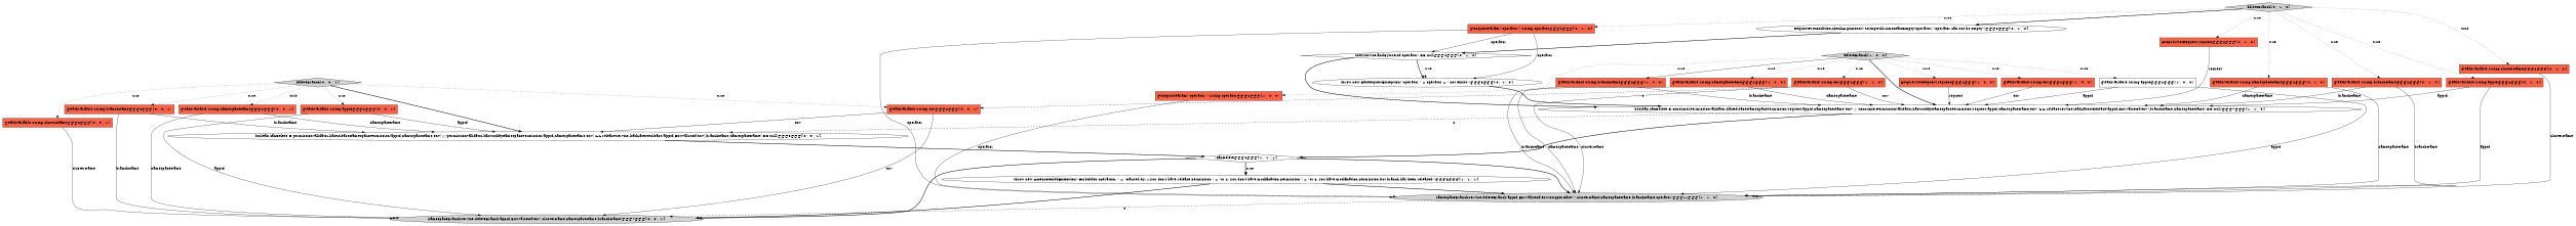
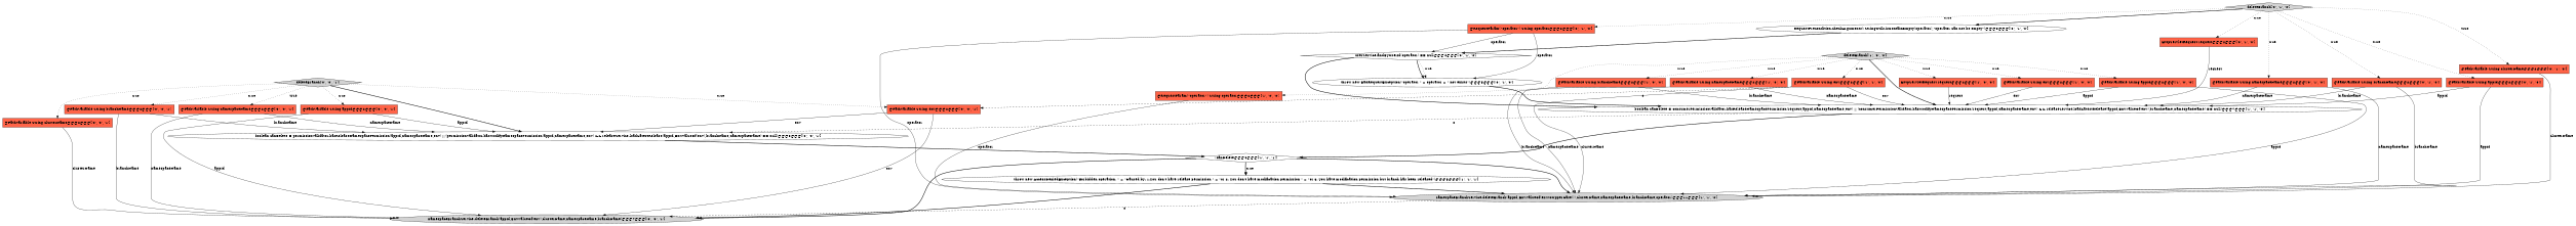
  digraph {
    node [fillcolor=tomato shape=box style=filled]
    edge [style=solid]
    n1 [label="@PathVariable String env@@@2@@@['1', '1', '0']"]
    n2 [label="@PathVariable String env@@@2@@@['0', '0', '1']"]
    n3 [fillcolor=white label="boolean canDelete = consumerPermissionValidator.hasReleaseNamespacePermission(request,appId,namespaceName,env) || (consumerPermissionValidator.hasModifyNamespacePermission(request,appId,namespaceName,env) && releaseService.loadLatestRelease(appId,Env.valueOf(env),branchName,namespaceName) == null)@@@7@@@['1', '1', '0']" shape=ellipse]
    n4 [fillcolor=lightgray label="namespaceBranchService.deleteBranch(appId,Env.valueOf(env.toUpperCase()),clusterName,namespaceName,branchName,operator)@@@11@@@['1', '1', '0']" shape=ellipse]
    n5 [fillcolor=white label="boolean canDelete = permissionValidator.hasReleaseNamespacePermission(appId,namespaceName,env) || (permissionValidator.hasModifyNamespacePermission(appId,namespaceName,env) && releaseService.loadLatestRelease(appId,Env.valueOf(env),branchName,namespaceName) == null)@@@3@@@['0', '0', '1']" shape=ellipse]
    n6 [fillcolor=lightgray label="namespaceBranchService.deleteBranch(appId,Env.valueOf(env),clusterName,namespaceName,branchName)@@@7@@@['0', '0', '1']" shape=ellipse]
    n7 [fillcolor=white label="!canDelete@@@4@@@['1', '1', '1']" shape=diamond]
    n8 [label="@PathVariable String branchName@@@2@@@['1', '0', '0']"]
    n9 [label="HttpServletRequest request@@@2@@@['1', '0', '0']"]
    n10 [fillcolor=lightgray label="deleteBranch['1', '0', '0']" shape=diamond]
    n11 [label="@PathVariable String env@@@2@@@['1', '0', '0']"]
-   n12 [fillcolor=white label="@PathVariable String appId@@@2@@@['1', '0', '0']"]
+   n12 [label="@PathVariable String appId@@@2@@@['1', '0', '0']"]
    n13 [label="@RequestParam(\"operator\") String operator@@@2@@@['1', '0', '0']"]
    n14 [label="@PathVariable String namespaceName@@@2@@@['1', '0', '0']"]
    n15 [fillcolor=white label="throw new BadRequestException(\"operator \" + operator + \" not exists\")@@@5@@@['0', '1', '0']" shape=ellipse]
    n16 [label="HttpServletRequest request@@@2@@@['0', '1', '0']"]
    n17 [label="@PathVariable String branchName@@@2@@@['0', '0', '1']"]
    n18 [fillcolor=white label="RequestPrecondition.checkArguments(!StringUtils.isContainEmpty(operator),\"operator can not be empty\")@@@3@@@['0', '1', '0']" shape=ellipse]
    n19 [fillcolor=white label="userService.findByUserId(operator) == null@@@4@@@['0', '1', '0']" shape=diamond]
    n20 [fillcolor=lightgray label="deleteBranch['0', '1', '0']" shape=diamond]
    n21 [label="@PathVariable String namespaceName@@@2@@@['0', '1', '0']"]
    n22 [label="@RequestParam(\"operator\") String operator@@@2@@@['0', '1', '0']"]
    n23 [label="@PathVariable String appId@@@2@@@['0', '1', '0']"]
    n24 [label="@PathVariable String clusterName@@@2@@@['0', '1', '0']"]
    n25 [label="@PathVariable String branchName@@@2@@@['0', '1', '0']"]
    n26 [label="@PathVariable String namespaceName@@@2@@@['0', '0', '1']"]
    n27 [fillcolor=white label="throw new AccessDeniedException(\"Forbidden operation. \" + \"Caused by: 1.you don't have release permission \" + \"or 2. you don't have modification permission \" + \"or 3. you have modification permission but branch has been released\")@@@5@@@['1', '1', '1']" shape=ellipse]
    n28 [label="@PathVariable String appId@@@2@@@['0', '0', '1']"]
    n29 [label="@PathVariable String clusterName@@@2@@@['0', '0', '1']"]
    n30 [fillcolor=lightgray label="deleteBranch['0', '0', '1']" shape=diamond]
    n1 -> n2 [label=0 style=dashed]
    n1 -> n3 [label=env]
    n1 -> n4 [label=clusterName]
    n2 -> n5 [label=env]
    n2 -> n6 [label=env]
    n3 -> n5 [label=0 style=dashed]
    n3 -> n7 [style=bold]
    n4 -> n6 [label=0 style=dashed]
    n5 -> n7 [style=bold]
    n7 -> n4 [style=bold]
    n7 -> n6 [style=bold]
    n7 -> n27 [style=bold]
    n7 -> n27 [label=true style=dotted]
    n8 -> n3 [label=branchName]
    n8 -> n4 [label=branchName]
    n9 -> n3 [label=request]
    n10 -> n1 [label=true style=dotted]
    n10 -> n3 [style=bold]
-   n10 -> n8 [label=true]
+   n10 -> n8 [label=true style=dotted]
    n10 -> n9 [label=true style=dotted]
    n10 -> n11 [label=true style=dotted]
    n10 -> n12 [label=true style=dotted]
    n10 -> n13 [label=true style=dotted]
    n10 -> n14 [label=true style=dotted]
    n11 -> n3 [label=env]
    n12 -> n3 [label=appId]
    n12 -> n4 [label=appId]
    n13 -> n4 [label=operator]
    n14 -> n3 [label=namespaceName]
    n14 -> n4 [label=namespaceName]
    n15 -> n3 [style=bold]
    n16 -> n3 [label=request]
    n17 -> n5 [label=branchName]
    n17 -> n6 [label=branchName]
    n18 -> n19 [style=bold]
    n19 -> n3 [style=bold]
    n19 -> n15 [style=bold]
    n19 -> n15 [label=true style=dotted]
    n20 -> n16 [label=true style=dotted]
    n20 -> n18 [style=bold]
    n20 -> n21 [label=true style=dotted]
    n20 -> n22 [label=true style=dotted]
    n20 -> n23 [label=true style=dotted]
    n20 -> n24 [label=true style=dotted]
    n20 -> n25 [label=true style=dotted]
    n21 -> n3 [label=namespaceName]
    n21 -> n4 [label=namespaceName]
    n22 -> n4 [label=operator]
    n22 -> n15 [label=operator]
    n22 -> n19 [label=operator]
    n23 -> n3 [label=appId]
    n23 -> n4 [label=appId]
    n24 -> n4 [label=clusterName]
    n25 -> n3 [label=branchName]
    n25 -> n4 [label=branchName]
    n26 -> n5 [label=namespaceName]
    n26 -> n6 [label=namespaceName]
    n27 -> n4 [style=bold]
    n27 -> n6 [style=bold]
    n28 -> n5 [label=appId]
    n28 -> n6 [label=appId]
    n29 -> n6 [label=clusterName]
    n30 -> n2 [label=true style=dotted]
    n30 -> n5 [style=bold]
    n30 -> n17 [label=true style=dotted]
    n30 -> n26 [label=true style=dotted]
    n30 -> n28 [label=true style=dotted]
    n30 -> n29 [label=true style=dotted]
  }
